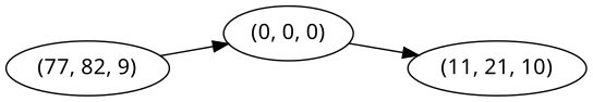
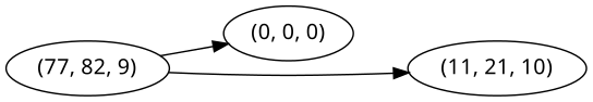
  digraph {
    fontname="Noto Sans"
    rankdir=LR
    node [fontname="Noto Sans"]
    edge [fontname="Noto Sans"]
    "(0, 0, 0)"
    "(11, 21, 10)"
    "(77, 82, 9)"
-   "(0, 0, 0)" -> "(11, 21, 10)"
+   "(77, 82, 9)" -> "(11, 21, 10)"
    "(77, 82, 9)" -> "(0, 0, 0)"
  }
